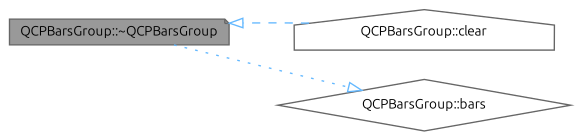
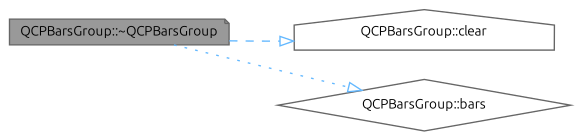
  digraph {
    fontname=Ubuntu
    rankdir=LR
    node [color=grey40 fillcolor=white fontname=Ubuntu fontsize=10 style=filled]
    edge [arrowhead=onormal color=steelblue1 fontname=Ubuntu fontsize=10 labelfontname=Helvetica labelfontsize=10]
    n1 [color=gray40 fillcolor=grey60 fontcolor=black height=0.2 label="QCPBarsGroup::~QCPBarsGroup" shape=note width=0.4]
    n2 [height=0.2 label="QCPBarsGroup::clear" shape=house width=0.4]
    n3 [height=0.2 label="QCPBarsGroup::bars" shape=diamond width=0.4]
-   n2 -> n1 [style=dashed]
+   n1 -> n2 [style=dashed]
    n1 -> n3 [style=dotted]
  }
